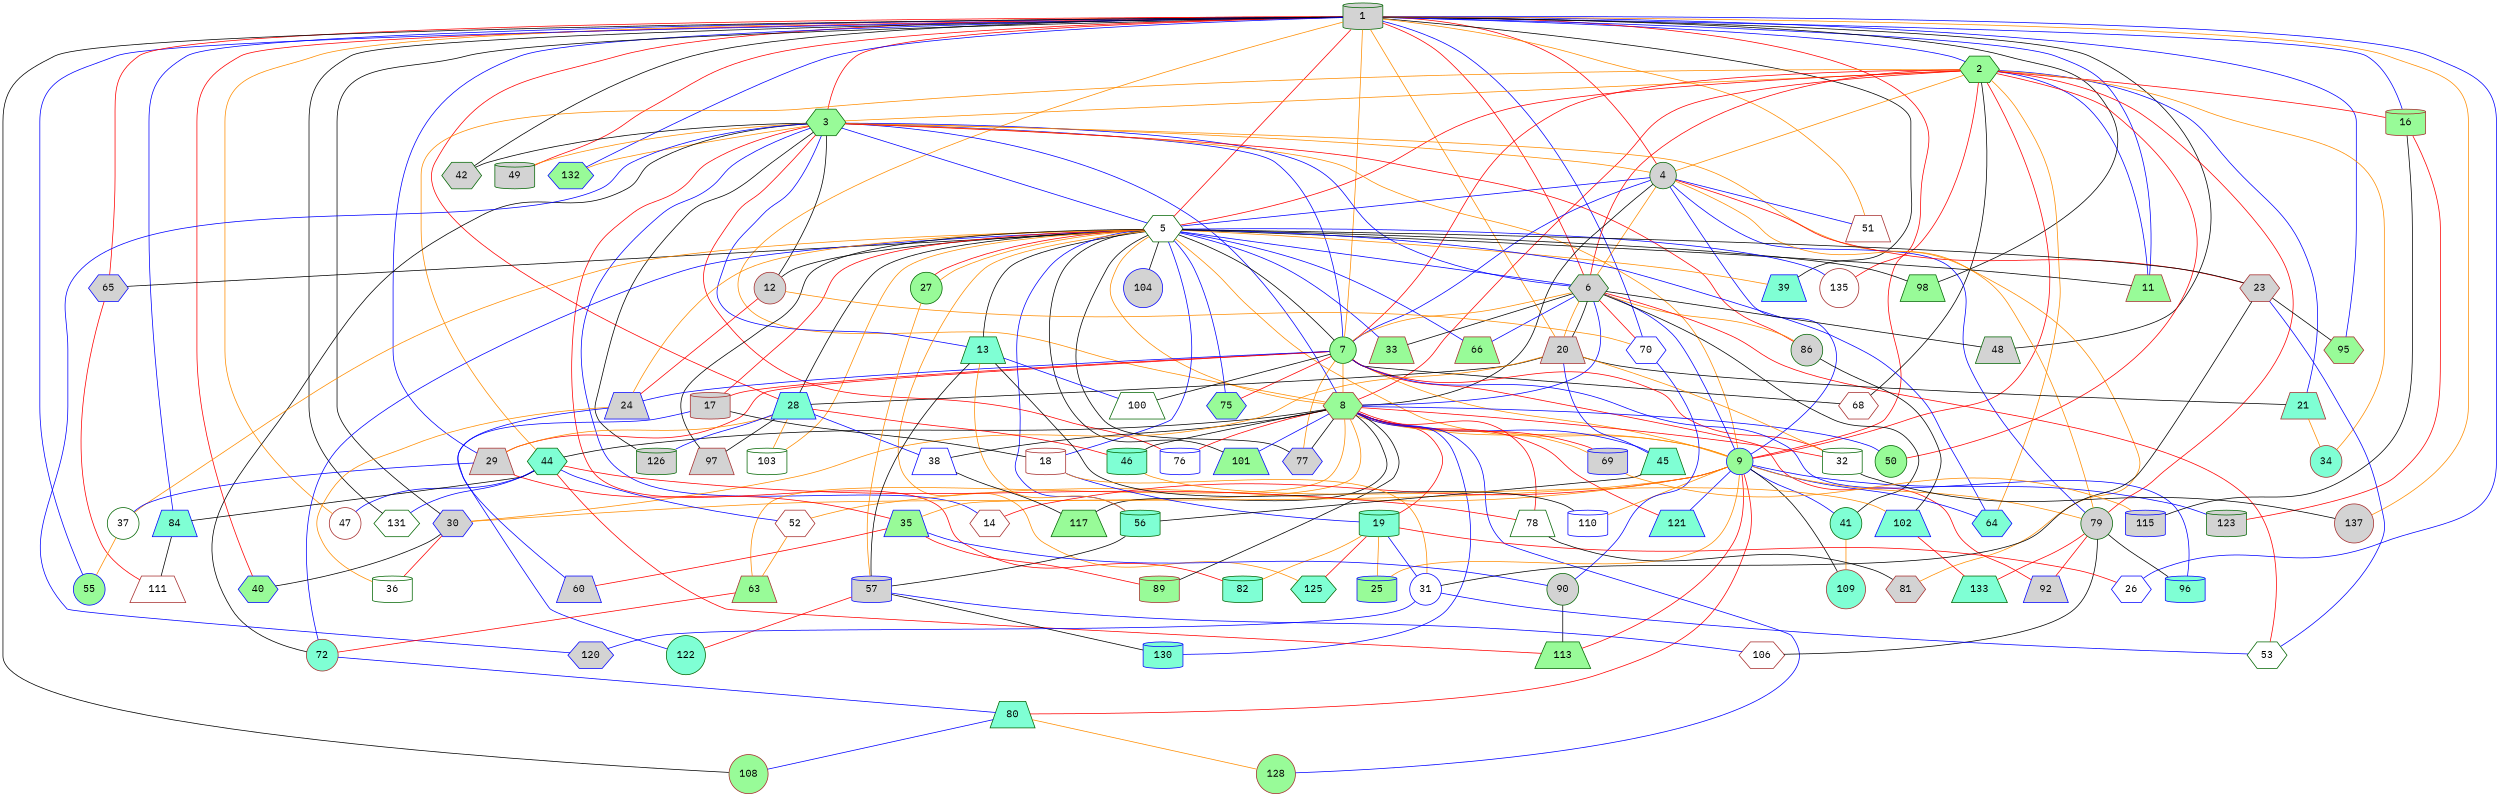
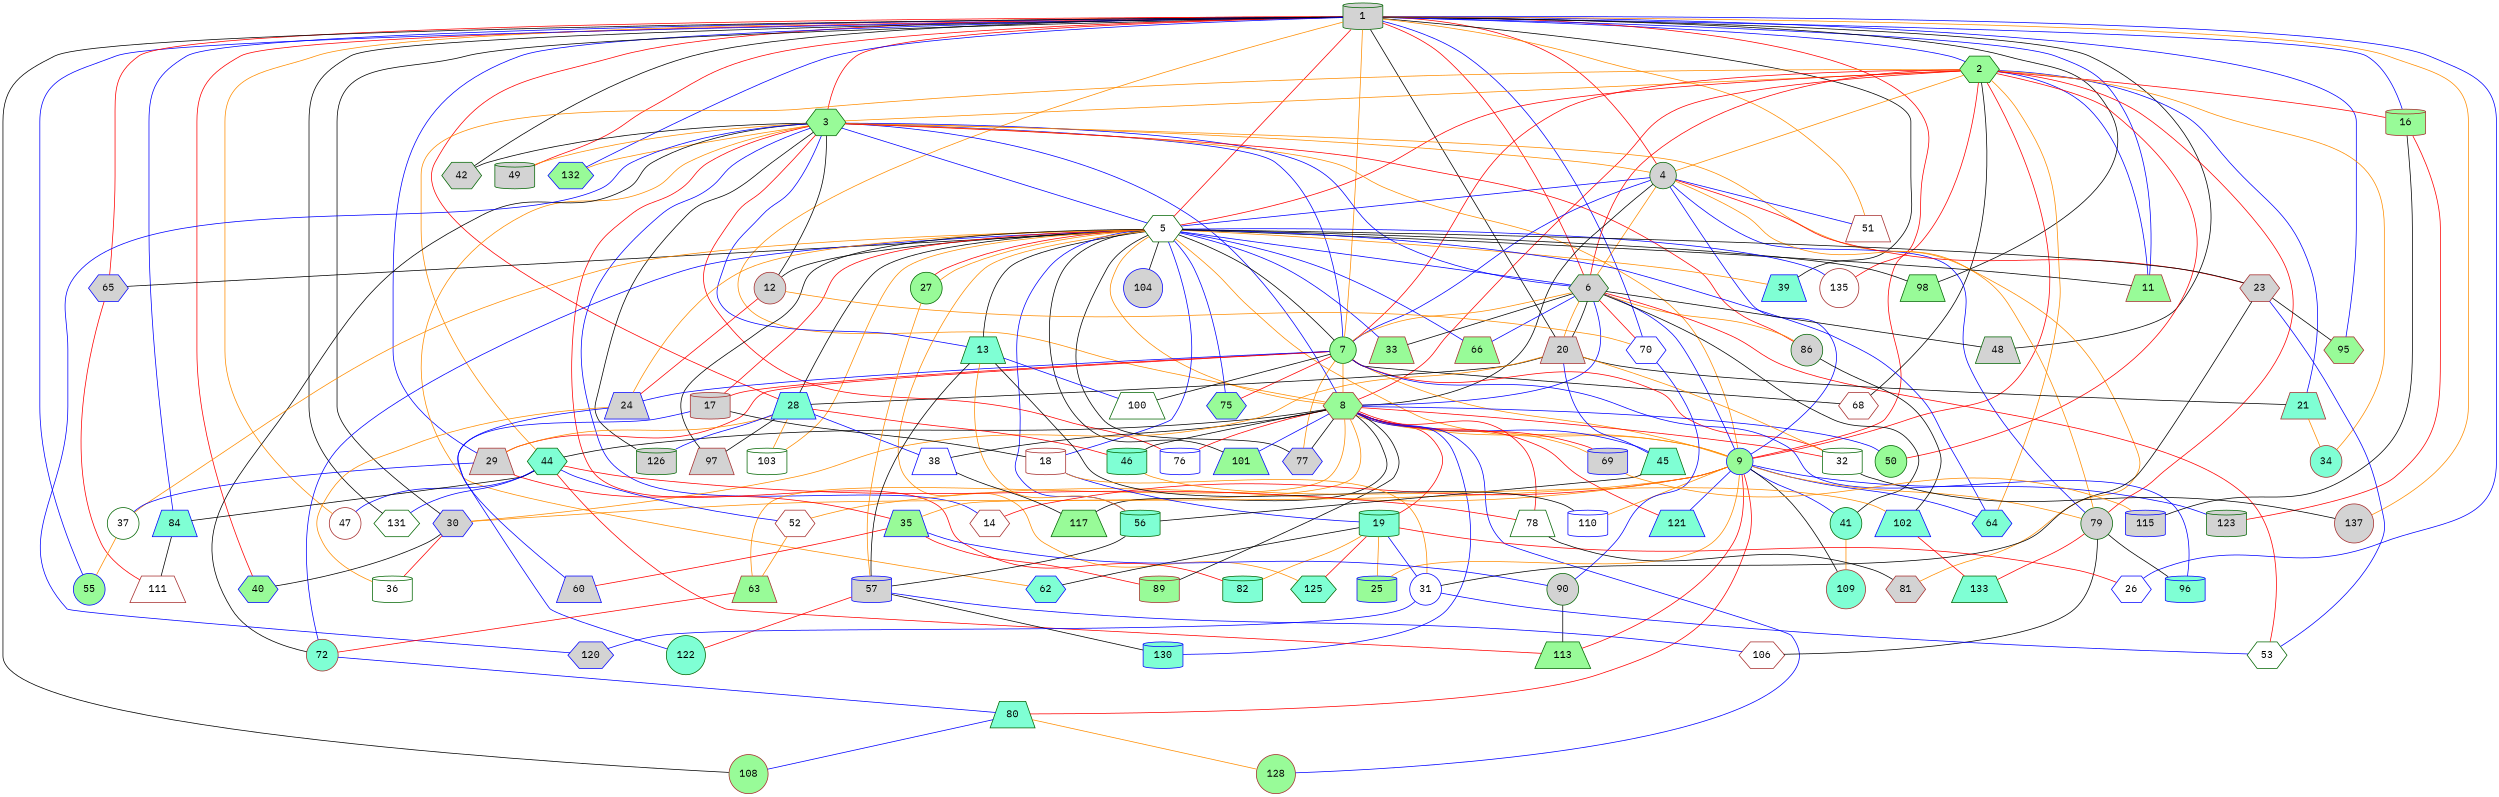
  graph {
    fontname="IBM Plex Mono"
    node [color=darkgreen fillcolor=lightgrey fontname="IBM Plex Mono" shape=trapezium style=filled]
    edge [color=blue fontname="IBM Plex Mono"]
    1 [shape=cylinder super="+74"]
    2 [fillcolor=palegreen shape=hexagon super="+15"]
    3 [fillcolor=palegreen shape=hexagon super="+116"]
    4 [shape=circle super="+119"]
    5 [fillcolor=white shape=hexagon super="+10"]
    6 [shape=hexagon super="+71"]
    7 [fillcolor=palegreen shape=circle super="+59"]
    8 [color=brown fillcolor=palegreen shape=hexagon super="+22"]
    9 [color=blue fillcolor=palegreen shape=circle super="+127"]
    11 [color=brown fillcolor=palegreen]
    16 [color=brown fillcolor=palegreen shape=cylinder]
    20 [color=brown super="+136"]
    26 [color=blue fillcolor=white shape=hexagon]
    28 [color=blue fillcolor=aquamarine super="+112"]
    29 [color=brown]
    30 [color=blue shape=hexagon super="+54"]
    39 [color=blue fillcolor=aquamarine]
    40 [color=blue fillcolor=palegreen shape=hexagon]
    42 [shape=hexagon]
    47 [color=brown fillcolor=white shape=circle]
    48
    49 [shape=cylinder]
    51 [color=brown fillcolor=white]
    55 [color=blue fillcolor=palegreen shape=circle]
    65 [color=blue shape=hexagon]
    70 [color=blue fillcolor=white shape=hexagon super="+93"]
    84 [color=blue fillcolor=aquamarine]
    95 [color=brown fillcolor=palegreen shape=hexagon]
    98 [fillcolor=palegreen]
    108 [color=brown fillcolor=palegreen shape=circle]
    131 [fillcolor=white shape=hexagon]
    132 [color=blue fillcolor=palegreen shape=hexagon]
    137 [color=brown shape=circle]
    21 [color=brown fillcolor=aquamarine]
    34 [color=brown fillcolor=aquamarine shape=circle]
    44 [fillcolor=aquamarine shape=hexagon super="+58"]
    50 [fillcolor=palegreen shape=circle]
    64 [color=blue fillcolor=aquamarine shape=hexagon super="+85"]
    68 [color=brown fillcolor=white shape=hexagon]
    79 [shape=circle super="+105"]
    135 [color=brown fillcolor=white shape=circle]
    12 [color=brown shape=circle]
    13 [fillcolor=aquamarine]
    14 [color=brown fillcolor=white shape=hexagon]
+   62 [color=blue fillcolor=aquamarine shape=hexagon]
    72 [color=brown fillcolor=aquamarine shape=circle super="+87"]
    76 [color=blue fillcolor=white shape=cylinder]
    82 [fillcolor=aquamarine shape=cylinder]
    86 [shape=circle]
    120 [color=blue shape=hexagon]
    126 [shape=cylinder]
    23 [color=brown shape=hexagon super="+134"]
    81 [color=brown shape=hexagon]
    17 [color=brown shape=cylinder]
    18 [color=brown fillcolor=white shape=cylinder super="+124"]
    24 [color=blue super="+43"]
    27 [fillcolor=palegreen shape=circle super="+83"]
    33 [color=brown fillcolor=palegreen]
    37 [fillcolor=white shape=circle]
    56 [fillcolor=aquamarine shape=cylinder]
    66 [color=brown fillcolor=palegreen]
    75 [color=blue fillcolor=palegreen shape=hexagon]
    77 [color=blue shape=hexagon super="+94"]
    97 [color=brown]
    101 [color=blue fillcolor=palegreen]
    103 [fillcolor=white shape=cylinder]
    104 [color=blue shape=circle]
    125 [fillcolor=aquamarine shape=hexagon]
    41 [fillcolor=aquamarine shape=circle]
    53 [fillcolor=white shape=hexagon]
    32 [fillcolor=white shape=cylinder super="+107"]
-   92 [color=blue]
    96 [color=blue fillcolor=aquamarine shape=cylinder]
    100 [fillcolor=white]
    19 [fillcolor=aquamarine shape=cylinder super="+61"]
    35 [color=blue fillcolor=palegreen super="+99"]
    38 [color=blue fillcolor=white]
    45 [fillcolor=aquamarine super="+67"]
    46 [fillcolor=aquamarine shape=cylinder super="+129"]
    63 [color=brown fillcolor=palegreen super="+73"]
    69 [color=blue shape=cylinder super="+91"]
    78 [fillcolor=white]
    89 [color=brown fillcolor=palegreen shape=cylinder]
    117 [fillcolor=palegreen]
    121 [color=blue fillcolor=aquamarine]
    128 [color=brown fillcolor=palegreen shape=circle]
    130 [color=blue fillcolor=aquamarine shape=cylinder]
    25 [color=blue fillcolor=palegreen shape=cylinder]
    52 [color=brown fillcolor=white shape=hexagon]
    80 [fillcolor=aquamarine]
    109 [color=brown fillcolor=aquamarine shape=circle]
    110 [color=blue fillcolor=white shape=cylinder]
    113 [fillcolor=palegreen super="+114"]
    123 [shape=cylinder]
    115 [color=blue shape=cylinder]
    36 [fillcolor=white shape=cylinder]
    111 [color=brown fillcolor=white]
    90 [shape=circle]
    106 [color=brown fillcolor=white shape=hexagon]
    133 [fillcolor=aquamarine]
    57 [color=blue shape=cylinder super="+88"]
    102 [color=blue fillcolor=aquamarine]
    31 [color=blue fillcolor=white shape=circle super="+118"]
    122 [fillcolor=aquamarine shape=circle]
    60 [color=blue]
    1 -- 2
    1 -- 3 [color=red]
    1 -- 4 [color=red]
    1 -- 5 [color=red weight=2]
    1 -- 6 [color=red weight=2]
    1 -- 7 [color=darkorange]
    1 -- 8 [color=darkorange]
    1 -- 9 [color=red]
    1 -- 11
    1 -- 16
-   1 -- 20 [color=darkorange]
+   1 -- 20 [color=black]
    1 -- 26
    1 -- 28 [color=red]
    1 -- 29
    1 -- 30 [color=black]
    1 -- 39 [color=black]
    1 -- 40 [color=red]
    1 -- 42 [color=black]
    1 -- 47 [color=darkorange]
    1 -- 48 [color=black]
    1 -- 49 [color=red]
    1 -- 51 [color=darkorange]
    1 -- 55
    1 -- 65 [color=red]
    1 -- 70
    1 -- 84
    1 -- 95
    1 -- 98 [color=black]
    1 -- 108 [color=black]
    1 -- 131 [color=black]
    1 -- 132
    1 -- 137 [color=darkorange]
    2 -- 3 [color=darkorange]
    2 -- 4 [color=darkorange]
    2 -- 5 [color=red weight=2]
    2 -- 6 [color=red]
    2 -- 7 [color=red]
    2 -- 8 [color=red]
    2 -- 9 [color=red]
    2 -- 11
    2 -- 16 [color=red]
    2 -- 21
    2 -- 34 [color=darkorange]
    2 -- 44 [color=darkorange]
    2 -- 50 [color=red]
    2 -- 64 [color=darkorange]
    2 -- 68 [color=black]
    2 -- 79 [color=red]
    2 -- 135 [color=red]
    3 -- 4 [color=darkorange]
    3 -- 5 [weight=3]
    3 -- 6
    3 -- 7
    3 -- 8
    3 -- 9 [color=darkorange]
    3 -- 42 [color=black]
    3 -- 49 [color=darkorange]
    3 -- 132 [color=darkorange]
    3 -- 79 [color=darkorange]
    3 -- 12 [color=black]
    3 -- 13
    3 -- 14
+   3 -- 62 [color=darkorange]
    3 -- 72 [color=black]
    3 -- 76 [color=red]
    3 -- 82 [color=red]
    3 -- 86 [color=red]
    3 -- 120
    3 -- 126 [color=black]
    4 -- 5 [weight=2]
    4 -- 6 [color=darkorange]
    4 -- 7
    4 -- 8 [color=black]
    4 -- 9
    4 -- 51
    4 -- 79
    4 -- 23 [color=red]
    4 -- 81 [color=darkorange]
    5 -- 6 [weight=2]
    5 -- 7 [color=black weight=3]
    5 -- 8 [color=darkorange weight=3]
    5 -- 9 [color=darkorange weight=2]
    5 -- 11 [color=black]
    5 -- 28 [color=black]
    5 -- 39 [color=darkorange]
    5 -- 65 [color=black]
    5 -- 98 [color=black]
    5 -- 64
    5 -- 135
    5 -- 12 [color=black]
    5 -- 13 [color=black]
    5 -- 72
    5 -- 23 [color=black]
    5 -- 17 [color=red]
    5 -- 18 [weight=2]
    5 -- 24 [color=darkorange]
    5 -- 27 [color=red]
    5 -- 27 [color=darkorange]
    5 -- 33
    5 -- 37 [color=darkorange]
    5 -- 56
    5 -- 66
    5 -- 75
    5 -- 77 [color=black]
    5 -- 97 [color=black]
    5 -- 101 [color=black]
    5 -- 103 [color=darkorange]
    5 -- 104 [color=black weight=2]
    5 -- 125 [color=darkorange]
    6 -- 7 [color=darkorange]
    6 -- 8
    6 -- 9 [weight=2]
    6 -- 20 [color=darkorange]
    6 -- 20 [color=black]
    6 -- 48 [color=black]
    6 -- 70 [color=red]
    6 -- 86 [color=darkorange]
    6 -- 33 [color=black]
    6 -- 66
    6 -- 41 [color=black]
    6 -- 53 [color=red]
    7 -- 8 [color=darkorange]
    7 -- 9 [color=darkorange]
    7 -- 29 [color=red]
    7 -- 68 [color=black]
    7 -- 17 [color=red]
    7 -- 24
    7 -- 75 [color=red]
    7 -- 77 [color=darkorange]
    7 -- 32 [color=red]
-   7 -- 92 [color=red]
    7 -- 96
    7 -- 100 [color=black]
    8 -- 9 [color=darkorange]
    8 -- 44 [color=black weight=2]
    8 -- 50
    8 -- 76 [color=red]
    8 -- 77 [color=black]
    8 -- 101
    8 -- 32 [color=red]
    8 -- 19 [color=red]
    8 -- 35 [color=darkorange]
    8 -- 38 [color=black]
    8 -- 45
    8 -- 46 [color=black]
    8 -- 63 [color=darkorange weight=2]
    8 -- 69 [color=darkorange weight=2]
    8 -- 69 [color=red]
    8 -- 78 [color=red]
    8 -- 89 [color=black]
    8 -- 117 [color=black]
    8 -- 121 [color=red]
    8 -- 128
    8 -- 130
    9 -- 30 [color=darkorange]
    9 -- 64
    9 -- 79 [color=darkorange]
    9 -- 14 [color=red]
    9 -- 41
    9 -- 121
    9 -- 25 [color=darkorange]
    9 -- 52 [color=darkorange]
    9 -- 80 [color=red]
    9 -- 109 [color=black]
    9 -- 110 [color=darkorange]
    9 -- 113 [color=red]
    9 -- 123
    16 -- 123 [color=red]
    16 -- 115 [color=black]
    20 -- 28 [color=black]
    20 -- 30 [color=darkorange]
    20 -- 21 [color=black]
    20 -- 32 [color=darkorange]
    20 -- 45
    28 -- 29 [color=darkorange]
    28 -- 126
    28 -- 97 [color=black]
    28 -- 103 [color=darkorange]
    28 -- 38
    28 -- 46 [color=red]
    29 -- 37
    29 -- 35 [color=red]
    30 -- 40 [color=black]
    30 -- 36 [color=red]
    65 -- 111 [color=red]
    70 -- 90
    84 -- 111 [color=black]
    21 -- 34 [color=darkorange]
    44 -- 47
    44 -- 84 [color=black]
    44 -- 131
    44 -- 78 [color=red]
    44 -- 52
    44 -- 113 [color=red]
-   79 -- 92 [color=red]
    79 -- 96 [color=black]
    79 -- 106 [color=black]
    79 -- 133 [color=red]
    12 -- 70 [color=darkorange]
    12 -- 24 [color=red]
    13 -- 56 [color=darkorange]
    13 -- 100
    13 -- 110 [color=black]
    13 -- 57 [color=black]
    72 -- 80
    86 -- 102 [color=black]
    23 -- 95 [color=black]
    23 -- 53
    23 -- 31 [color=black]
    17 -- 18 [color=black]
    17 -- 122
    18 -- 19
    18 -- 31 [color=darkorange]
    24 -- 36 [color=darkorange]
    24 -- 60
    27 -- 57 [color=darkorange]
    37 -- 55 [color=darkorange]
    56 -- 57 [color=black]
    41 -- 109 [color=darkorange]
    32 -- 137 [color=black]
    19 -- 26 [color=red]
+   19 -- 62 [color=black]
    19 -- 82 [color=darkorange]
    19 -- 125 [color=red]
    19 -- 25 [color=darkorange weight=2]
    19 -- 31
    35 -- 89 [color=red]
    35 -- 90
    35 -- 60 [color=red]
    38 -- 117 [color=black]
    45 -- 56 [color=black]
    46 -- 102 [color=darkorange]
    63 -- 72 [color=red]
    69 -- 115 [color=darkorange]
    78 -- 81 [color=black]
    52 -- 63 [color=darkorange]
    80 -- 108
    80 -- 128 [color=darkorange]
    90 -- 113 [color=black]
    57 -- 130 [color=black]
    57 -- 106
    57 -- 122 [color=red]
    102 -- 133 [color=red]
    31 -- 120
    31 -- 53
  }
